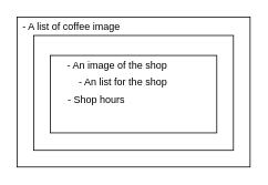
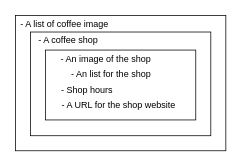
  <mxCell id="0" />
  <mxCell id="1" parent="0" />
  <mxCell id="2" value="" style="rounded=0;whiteSpace=wrap;html=1;" vertex="1" parent="1"><mxGeometry x="20" y="20" width="280" height="180" as="geometry" /></mxCell>
  <mxCell id="3" value="" style="rounded=0;whiteSpace=wrap;html=1;" vertex="1" parent="1"><mxGeometry x="40" y="42" width="240" height="138" as="geometry" /></mxCell>
  <mxCell id="4" value="- A list of coffee image" style="text;html=1;align=center;verticalAlign=middle;resizable=0;points=[];autosize=1;" vertex="1" parent="1"><mxGeometry x="20" y="22" width="130" height="20" as="geometry" /></mxCell>
+ <mxCell id="5" value="- A coffee shop" style="text;html=1;align=center;verticalAlign=middle;resizable=0;points=[];autosize=1;" vertex="1" parent="1"><mxGeometry x="40" y="43" width="100" height="20" as="geometry" /></mxCell>
  <mxCell id="6" value="" style="rounded=0;whiteSpace=wrap;html=1;" vertex="1" parent="1"><mxGeometry x="60" y="66" width="200" height="93" as="geometry" /></mxCell>
  <mxCell id="7" value="- An image of the shop" style="text;html=1;align=center;verticalAlign=middle;resizable=0;points=[];autosize=1;" vertex="1" parent="1"><mxGeometry x="70" y="69" width="140" height="20" as="geometry" /></mxCell>
  <mxCell id="8" value="- An list for the shop" style="text;html=1;align=center;verticalAlign=middle;resizable=0;points=[];autosize=1;" vertex="1" parent="1"><mxGeometry x="72" y="89" width="150" height="20" as="geometry" /></mxCell>
  <mxCell id="9" value="- Shop hours" style="text;html=1;align=center;verticalAlign=middle;resizable=0;points=[];autosize=1;" vertex="1" parent="1"><mxGeometry x="75" y="109" width="80" height="20" as="geometry" /></mxCell>
+ <mxCell id="10" value="- A URL for the shop website" style="text;html=1;align=center;verticalAlign=middle;resizable=0;points=[];autosize=1;" vertex="1" parent="1"><mxGeometry x="72" y="129" width="170" height="20" as="geometry" /></mxCell>
